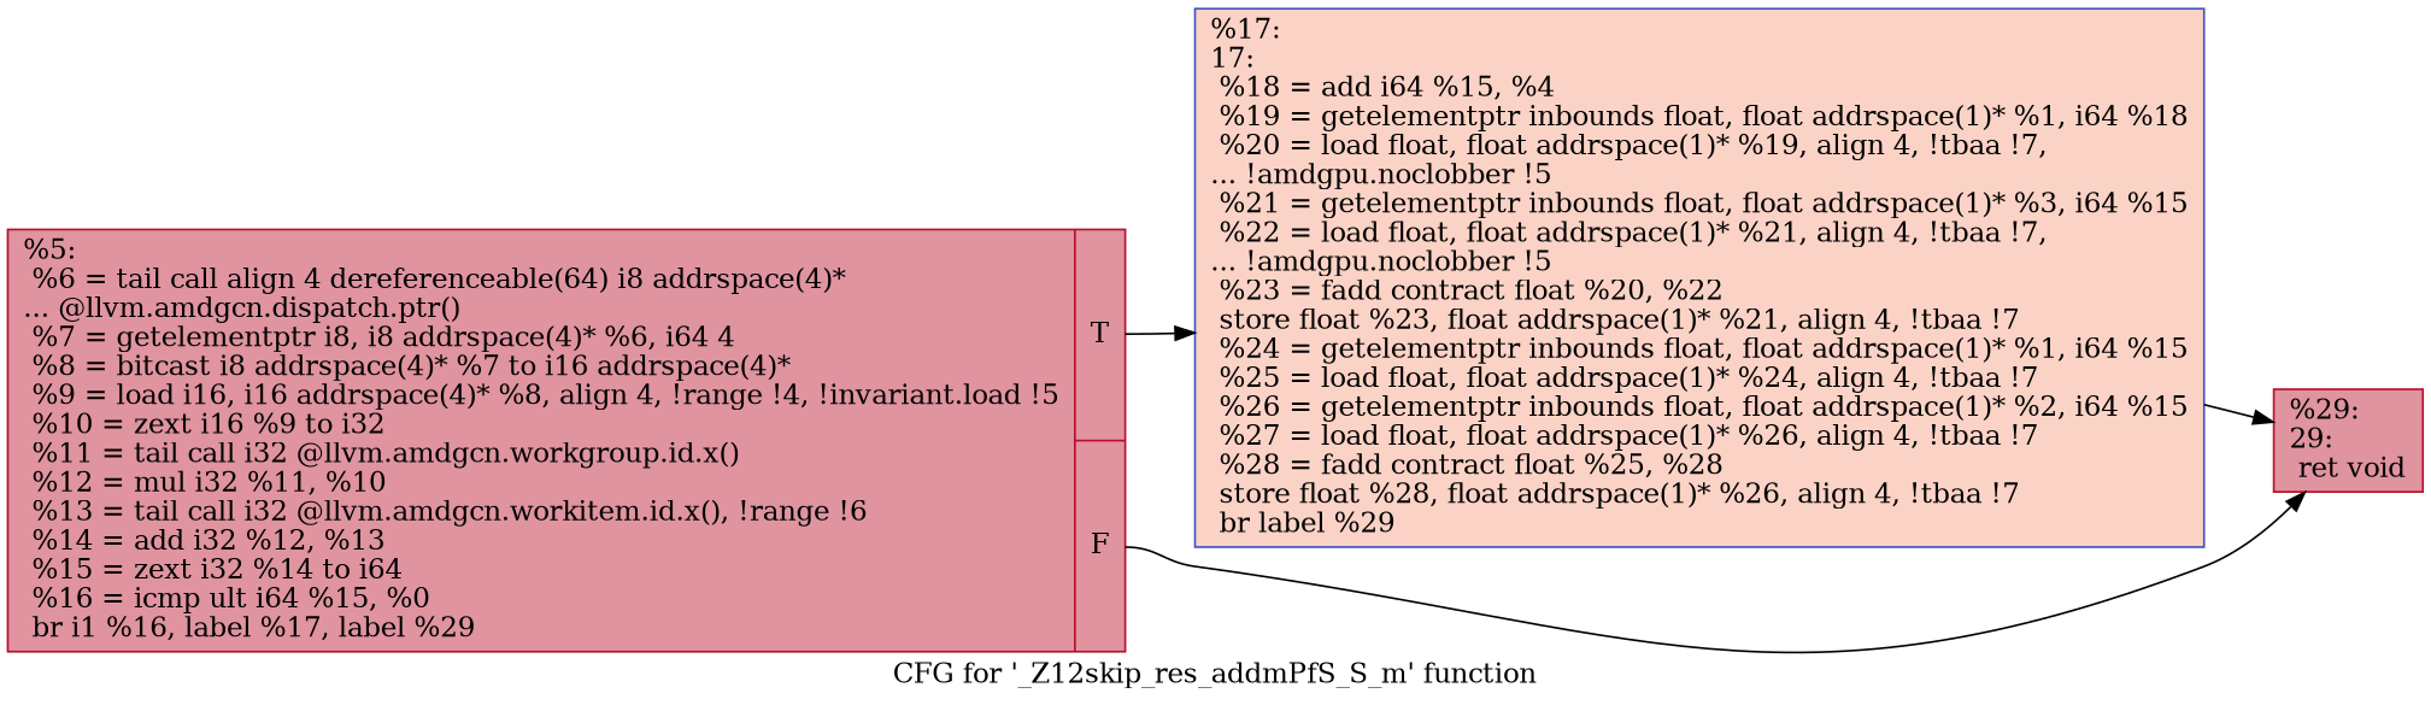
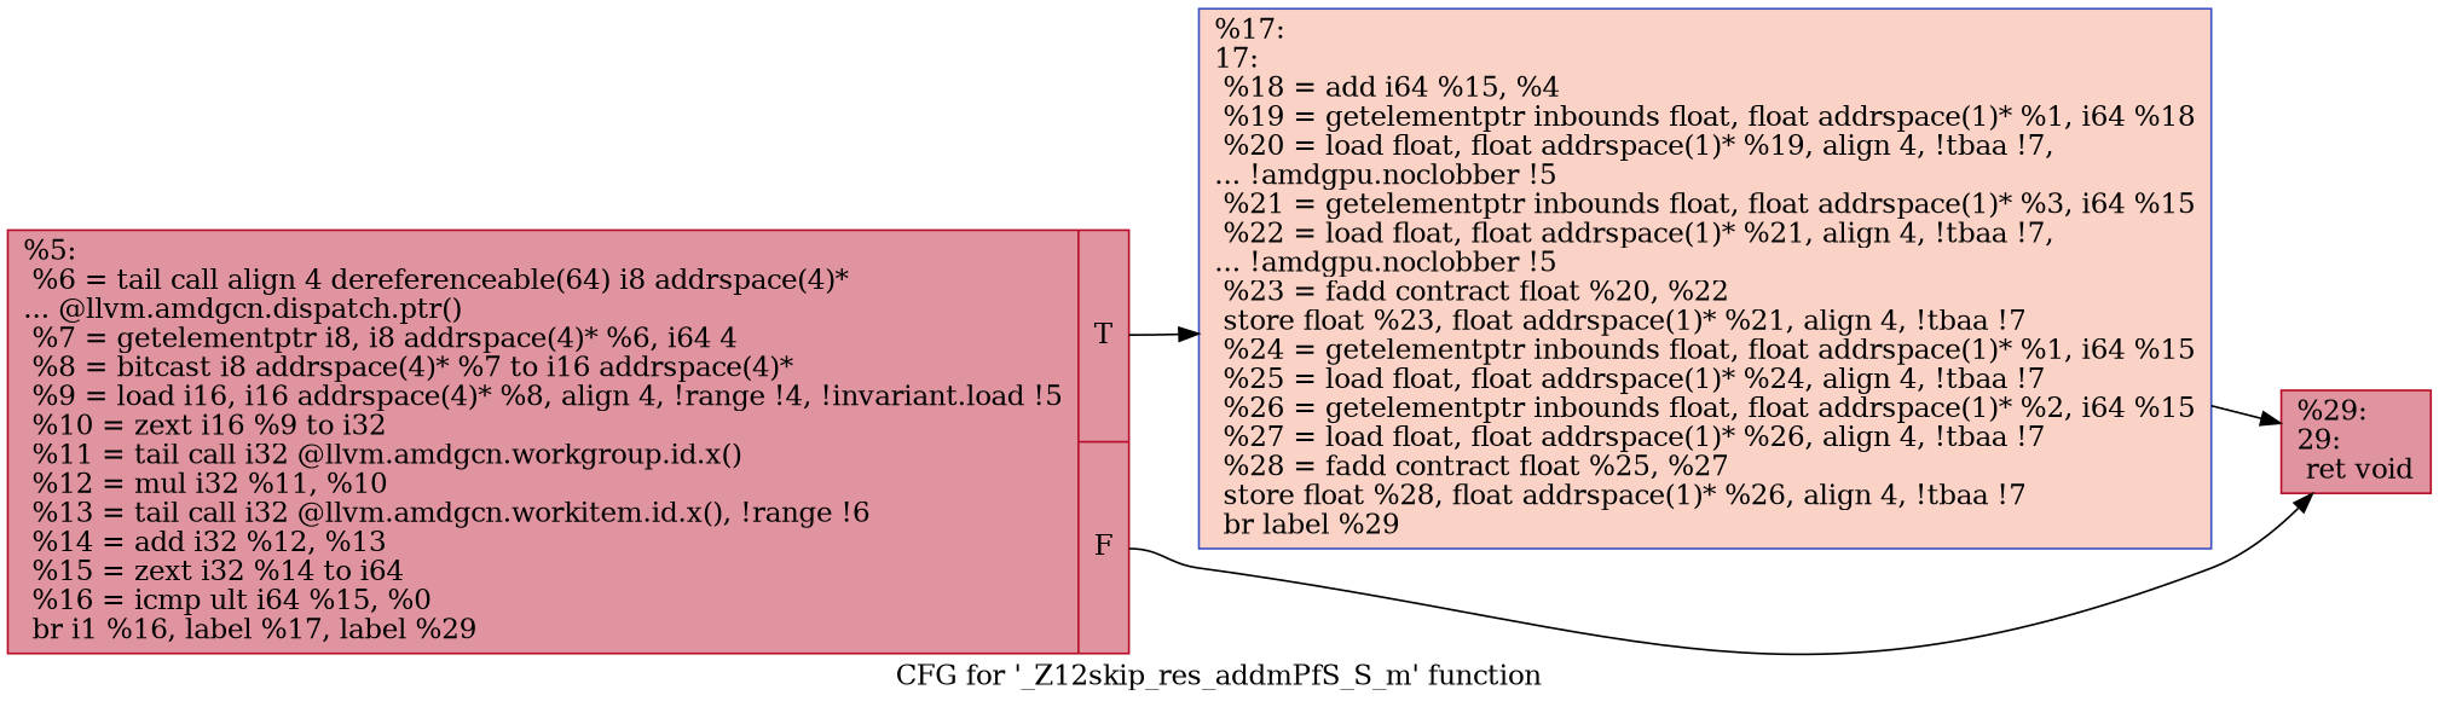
  digraph {
    label="CFG for '_Z12skip_res_addmPfS_S_m' function"
    rankdir=LR
    node [color="#b70d28ff" fillcolor="#b70d2870" shape=record style=filled]
    n1 [label="{%5:\l  %6 = tail call align 4 dereferenceable(64) i8 addrspace(4)*\l... @llvm.amdgcn.dispatch.ptr()\l  %7 = getelementptr i8, i8 addrspace(4)* %6, i64 4\l  %8 = bitcast i8 addrspace(4)* %7 to i16 addrspace(4)*\l  %9 = load i16, i16 addrspace(4)* %8, align 4, !range !4, !invariant.load !5\l  %10 = zext i16 %9 to i32\l  %11 = tail call i32 @llvm.amdgcn.workgroup.id.x()\l  %12 = mul i32 %11, %10\l  %13 = tail call i32 @llvm.amdgcn.workitem.id.x(), !range !6\l  %14 = add i32 %12, %13\l  %15 = zext i32 %14 to i64\l  %16 = icmp ult i64 %15, %0\l  br i1 %16, label %17, label %29\l|{<s0>T|<s1>F}}"]
-   n2 [color="#3d50c3ff" fillcolor="#f59c7d70" label="{%17:\l17:                                               \l  %18 = add i64 %15, %4\l  %19 = getelementptr inbounds float, float addrspace(1)* %1, i64 %18\l  %20 = load float, float addrspace(1)* %19, align 4, !tbaa !7,\l... !amdgpu.noclobber !5\l  %21 = getelementptr inbounds float, float addrspace(1)* %3, i64 %15\l  %22 = load float, float addrspace(1)* %21, align 4, !tbaa !7,\l... !amdgpu.noclobber !5\l  %23 = fadd contract float %20, %22\l  store float %23, float addrspace(1)* %21, align 4, !tbaa !7\l  %24 = getelementptr inbounds float, float addrspace(1)* %1, i64 %15\l  %25 = load float, float addrspace(1)* %24, align 4, !tbaa !7\l  %26 = getelementptr inbounds float, float addrspace(1)* %2, i64 %15\l  %27 = load float, float addrspace(1)* %26, align 4, !tbaa !7\l  %28 = fadd contract float %25, %28\l  store float %28, float addrspace(1)* %26, align 4, !tbaa !7\l  br label %29\l}"]
+   n2 [color="#3d50c3ff" fillcolor="#f59c7d70" label="{%17:\l17:                                               \l  %18 = add i64 %15, %4\l  %19 = getelementptr inbounds float, float addrspace(1)* %1, i64 %18\l  %20 = load float, float addrspace(1)* %19, align 4, !tbaa !7,\l... !amdgpu.noclobber !5\l  %21 = getelementptr inbounds float, float addrspace(1)* %3, i64 %15\l  %22 = load float, float addrspace(1)* %21, align 4, !tbaa !7,\l... !amdgpu.noclobber !5\l  %23 = fadd contract float %20, %22\l  store float %23, float addrspace(1)* %21, align 4, !tbaa !7\l  %24 = getelementptr inbounds float, float addrspace(1)* %1, i64 %15\l  %25 = load float, float addrspace(1)* %24, align 4, !tbaa !7\l  %26 = getelementptr inbounds float, float addrspace(1)* %2, i64 %15\l  %27 = load float, float addrspace(1)* %26, align 4, !tbaa !7\l  %28 = fadd contract float %25, %27\l  store float %28, float addrspace(1)* %26, align 4, !tbaa !7\l  br label %29\l}"]
    n3 [label="{%29:\l29:                                               \l  ret void\l}"]
    n1 -> n2 [tailport=s0]
    n1 -> n3 [tailport=s1]
    n2 -> n3
  }
